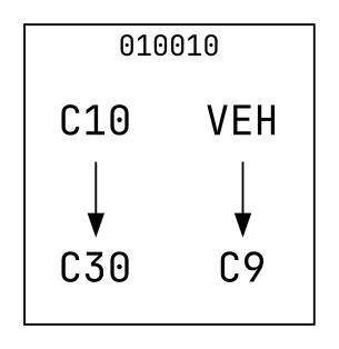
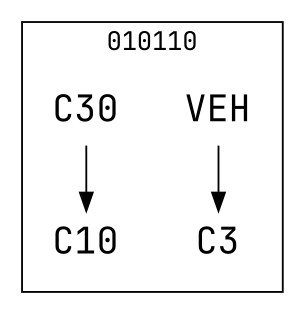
  strict digraph {
    fontname="JetBrains Mono"
    node [fontname="JetBrains Mono" fontsize=20 shape=plaintext]
    edge [fontname="JetBrains Mono"]
    n1 [label=VEH]
-   n2 [label=C9]
+   n2 [label=C3]
    n3 [label=C30]
    n4 [label=C10]
    subgraph cluster_1 {
-     label=010010
+     label=010110
      labeldoc=t
      n1
      n2
      n3
      n4
    }
    n1 -> n2
-   n4 -> n3
+   n3 -> n4
  }
